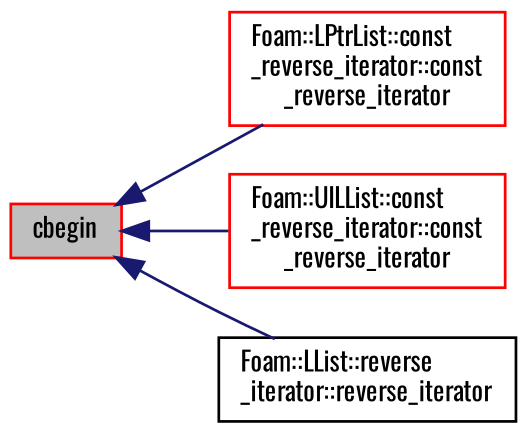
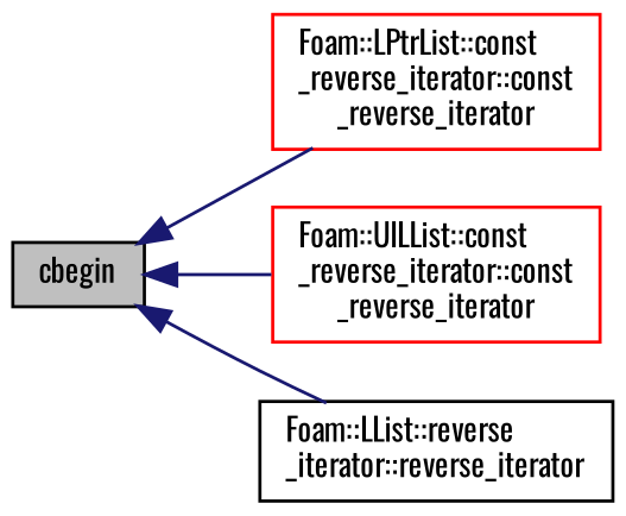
  digraph {
    rankdir=LR
    fontname=Oswald
    node [color=black fontname=Oswald fontsize=10 shape=record]
    edge [color=midnightblue dir=back fontname=Oswald fontsize=10 labelfontname=Helvetica labelfontsize=10 style=solid]
-   n1 [color=red fillcolor=grey75 fontcolor=black height=0.2 label=cbegin style=filled width=0.4]
+   n1 [fillcolor=grey75 fontcolor=black height=0.2 label=cbegin style=filled width=0.4]
    n2 [color=red height=0.2 label="Foam::LPtrList::const\l_reverse_iterator::const\l_reverse_iterator" width=0.4]
    n3 [color=red height=0.2 label="Foam::UILList::const\l_reverse_iterator::const\l_reverse_iterator" width=0.4]
    n4 [height=0.2 label="Foam::LList::reverse\l_iterator::reverse_iterator" width=0.4]
    n1 -> n2
    n1 -> n3
    n1 -> n4
  }
